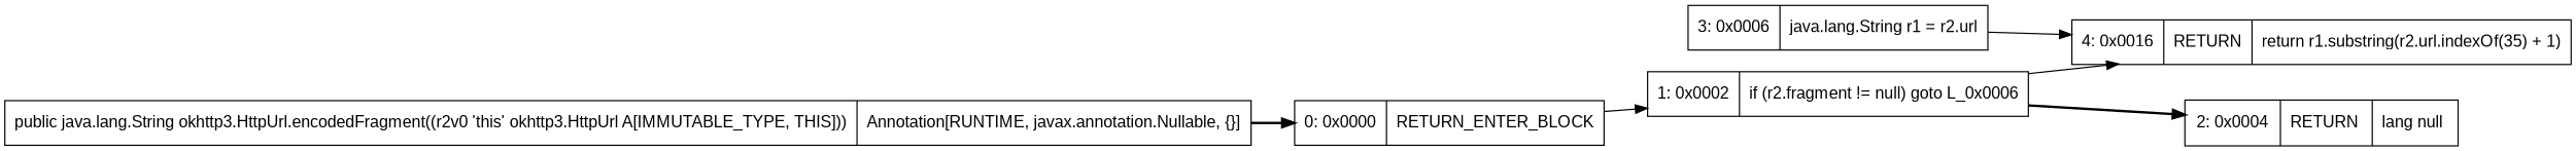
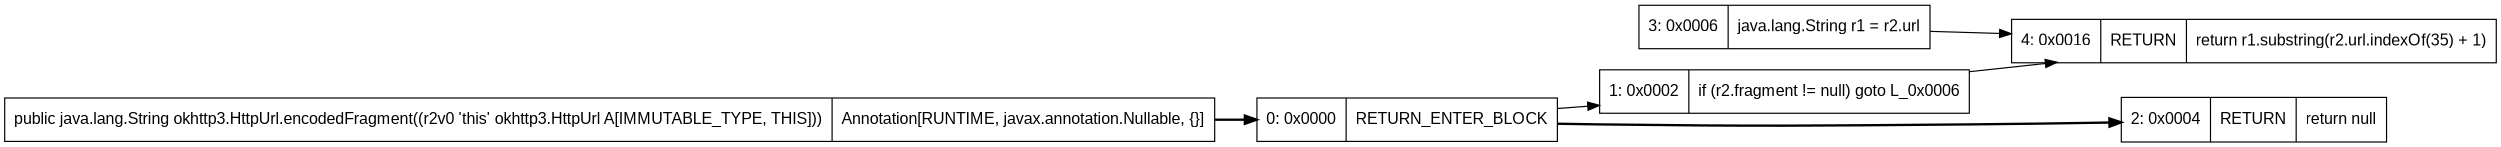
  digraph {
    fontname="Liberation Sans"
    rankdir=LR
    node [fontname="Liberation Sans" shape=record]
    edge [fontname="Liberation Sans" style=solid]
    n1 [label="{0\:\ 0x0000|RETURN_ENTER_BLOCK\l}"]
    n2 [label="{1\:\ 0x0002|if (r2.fragment != null) goto L_0x0006\l}"]
-   n3 [label="{2\:\ 0x0004|RETURN\l|lang null\l}"]
+   n3 [label="{2\:\ 0x0004|RETURN\l|return null\l}"]
    n4 [label="{4\:\ 0x0016|RETURN\l|return r1.substring(r2.url.indexOf(35) + 1)\l}"]
    n5 [label="{3\:\ 0x0006|java.lang.String r1 = r2.url\l}"]
    n6 [label="{public java.lang.String okhttp3.HttpUrl.encodedFragment((r2v0 'this' okhttp3.HttpUrl A[IMMUTABLE_TYPE, THIS]))  | Annotation[RUNTIME, javax.annotation.Nullable, \{\}]\l}"]
    n1 -> n2
-   n2 -> n3 [style=bold]
+   n1 -> n3 [style=bold]
    n2 -> n4
    n5 -> n4
    n6 -> n1 [style=bold]
  }
